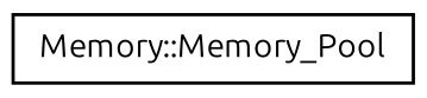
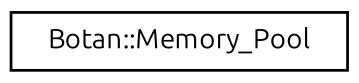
  digraph {
    rankdir=LR
    fontname=Ubuntu
-   n1 [color=black fillcolor=white fontname=Ubuntu fontsize=10 height=0.2 label="Memory::Memory_Pool" shape=record style=filled width=0.4]
+   n1 [color=black fillcolor=white fontname=Ubuntu fontsize=10 height=0.2 label="Botan::Memory_Pool" shape=record style=filled width=0.4]
  }
